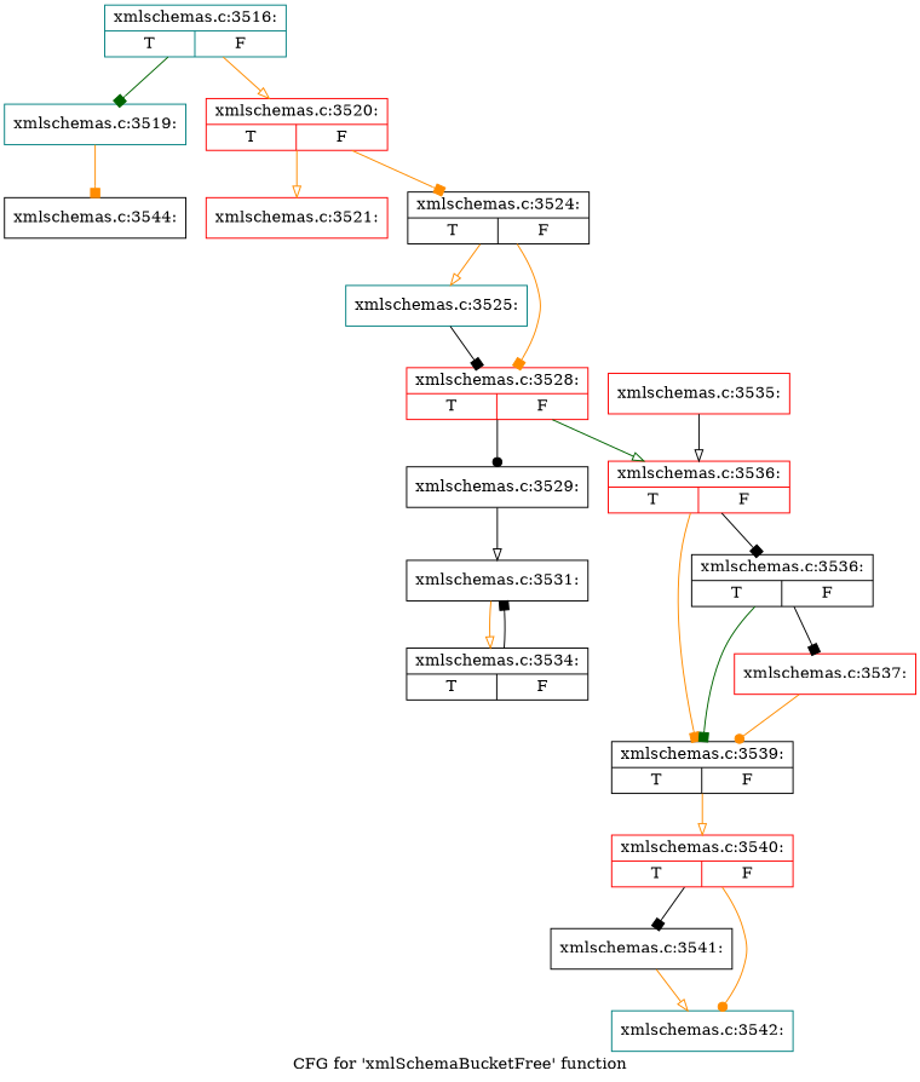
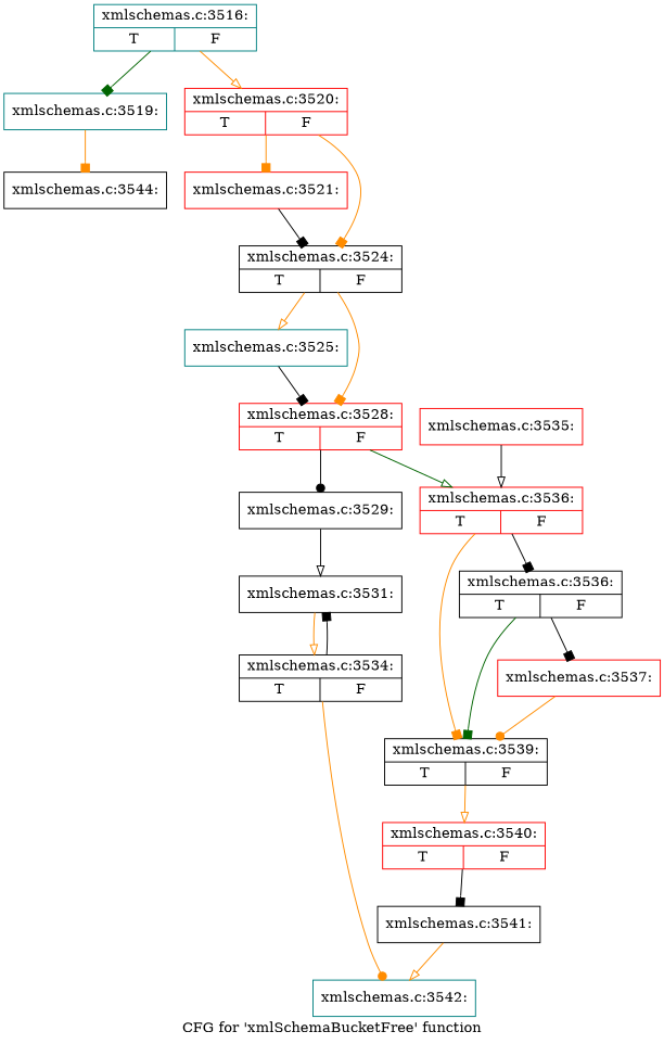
  digraph {
    label="CFG for 'xmlSchemaBucketFree' function"
    node [color=black shape=record]
    edge [arrowhead=box color=darkorange]
    n1 [color=teal label="{xmlschemas.c:3516:|{<s0>T|<s1>F}}"]
    n2 [color=teal label="{xmlschemas.c:3519:}"]
    n3 [color=red label="{xmlschemas.c:3520:|{<s0>T|<s1>F}}"]
    n4 [label="{xmlschemas.c:3544:}"]
    n5 [color=red label="{xmlschemas.c:3521:}"]
    n6 [label="{xmlschemas.c:3524:|{<s0>T|<s1>F}}"]
    n7 [color=teal label="{xmlschemas.c:3525:}"]
    n8 [color=red label="{xmlschemas.c:3528:|{<s0>T|<s1>F}}"]
    n9 [label="{xmlschemas.c:3529:}"]
    n10 [color=red label="{xmlschemas.c:3536:|{<s0>T|<s1>F}}"]
    n11 [label="{xmlschemas.c:3531:}"]
    n12 [label="{xmlschemas.c:3539:|{<s0>T|<s1>F}}"]
    n13 [label="{xmlschemas.c:3536:|{<s0>T|<s1>F}}"]
    n14 [label="{xmlschemas.c:3534:|{<s0>T|<s1>F}}"]
    n15 [color=red label="{xmlschemas.c:3540:|{<s0>T|<s1>F}}"]
    n16 [color=red label="{xmlschemas.c:3537:}"]
    n17 [color=red label="{xmlschemas.c:3535:}"]
    n18 [label="{xmlschemas.c:3541:}"]
    n19 [color=teal label="{xmlschemas.c:3542:}"]
    n1 -> n2 [color=darkgreen]
    n1 -> n3 [arrowhead=onormal]
    n2 -> n4
-   n3 -> n5 [arrowhead=onormal]
+   n3 -> n5
    n3 -> n6
+   n5 -> n6 [color=black]
    n6 -> n7 [arrowhead=onormal]
    n6 -> n8
    n7 -> n8 [color=black]
    n8 -> n9 [arrowhead=dot color=black]
    n8 -> n10 [arrowhead=onormal color=darkgreen]
    n9 -> n11 [arrowhead=onormal color=black]
    n10 -> n12
    n10 -> n13 [color=black]
    n11 -> n14 [arrowhead=onormal]
    n12 -> n15 [arrowhead=onormal]
    n13 -> n12 [color=darkgreen]
    n13 -> n16 [color=black]
    n14 -> n11 [color=black]
    n15 -> n18 [color=black]
-   n15 -> n19 [arrowhead=dot]
+   n14 -> n19 [arrowhead=dot]
    n16 -> n12 [arrowhead=dot]
    n17 -> n10 [arrowhead=onormal color=black]
    n18 -> n19 [arrowhead=onormal]
  }
